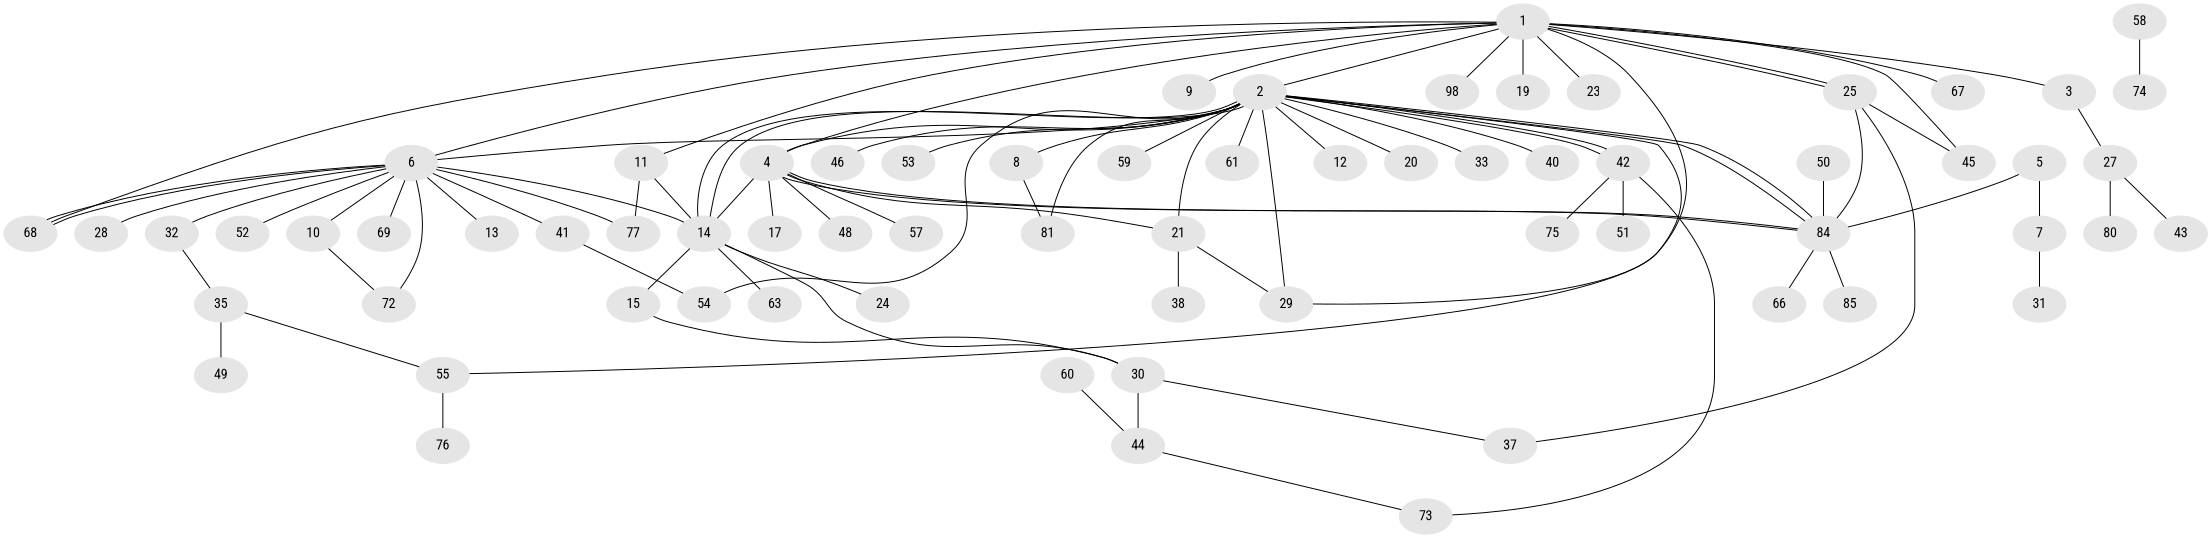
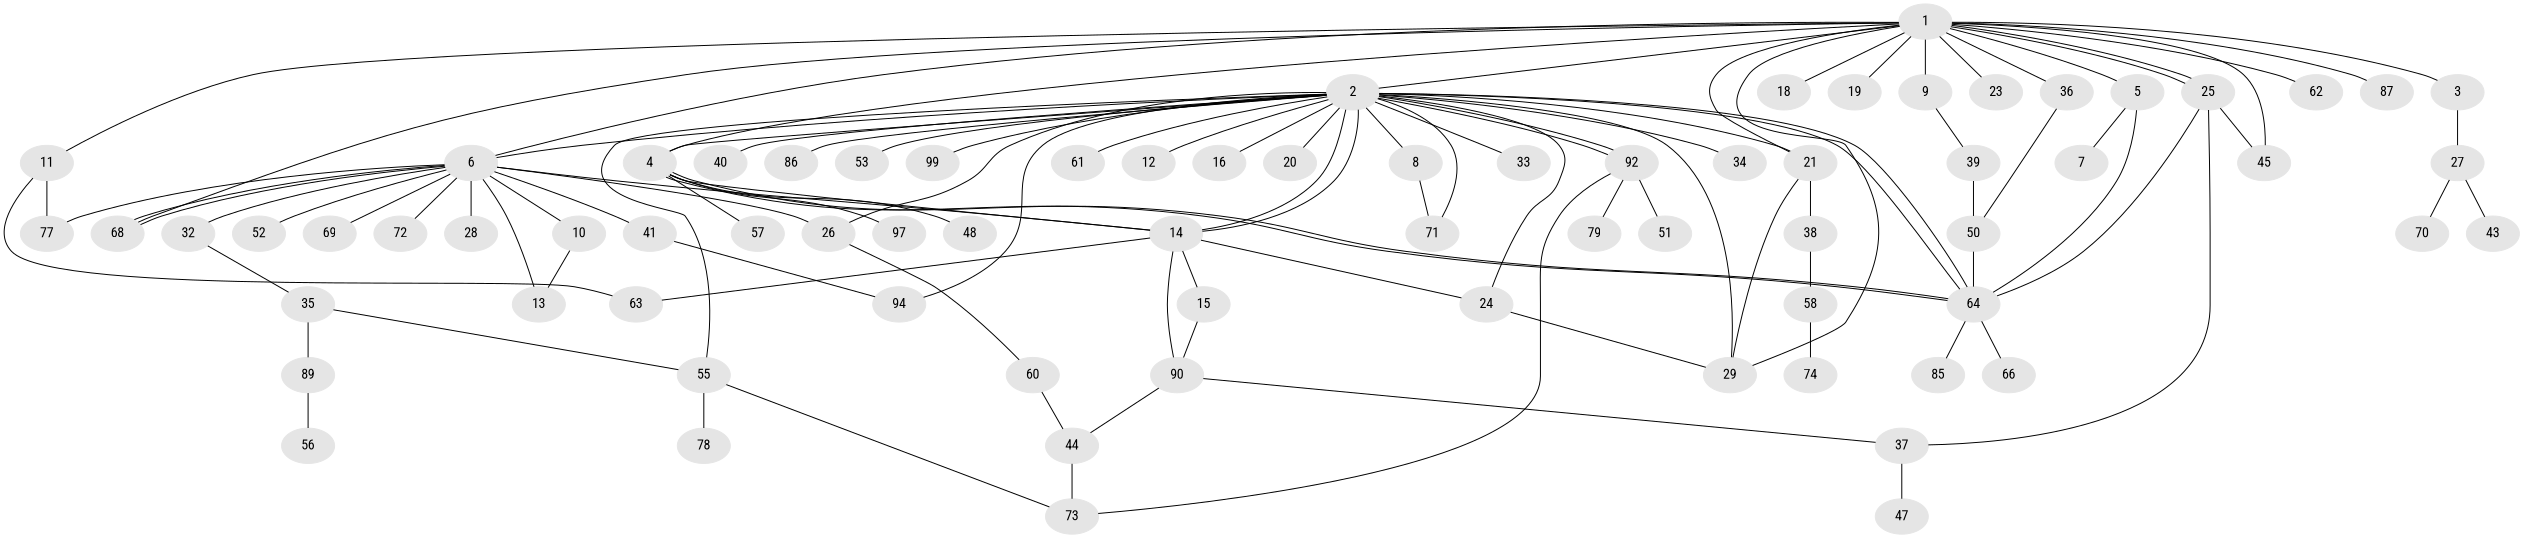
  graph {
    fontname="Roboto Condensed"
    node [color=gray90 fontname="Roboto Condensed" style=filled]
    edge [fontname="Roboto Condensed"]
    1
    2
    3
    4
    5
    6
    9
    11
-   18 [label=98]
+   18
    19
    21
    23
    25
    29
+   36
    45
-   67
+   62
+   67 [label=87]
    68
    8
    12
    14
+   16
    20
    24
+   26
    33
+   34
    40
-   42
-   46
+   42 [label=92]
+   46 [label=86]
    53
-   54
+   54 [label=94]
    55
-   59
+   59 [label=99]
    61
-   64 [label=84]
-   71 [label=81]
+   64
+   71
    27
-   17
+   17 [label=97]
    48
    57
    7
    10
    13
    28
    32
    41
    52
    69
    72
    77
+   39
    38
    37
    50
    15
-   30
+   30 [label=90]
    63
    60
    51
    73
-   75
-   76
+   75 [label=79]
+   76 [label=78]
    n65 [label=85]
    66
    43
-   70 [label=80]
-   31
+   70
    35
    44
    58
-   49
+   47
+   49 [label=89]
+   56
    74
    1 -- 2
    1 -- 3
    1 -- 4
+   1 -- 5
    1 -- 6
    1 -- 9
    1 -- 11
    1 -- 18
    1 -- 19
-   4 -- 21
+   1 -- 21
    1 -- 23
    1 -- 25
    1 -- 25
    1 -- 29
+   1 -- 36
    1 -- 45
+   1 -- 62
    1 -- 67
    1 -- 68
    2 -- 4
    2 -- 6
    2 -- 21
    2 -- 29
    2 -- 8
    2 -- 12
    2 -- 14
    2 -- 14
+   2 -- 16
    2 -- 20
+   2 -- 24
+   2 -- 26
    2 -- 33
+   2 -- 34
    2 -- 40
    2 -- 42
    2 -- 42
    2 -- 46
    2 -- 53
    2 -- 54
    2 -- 55
    2 -- 59
    2 -- 61
    2 -- 64
    2 -- 64
    2 -- 71
    3 -- 27
    4 -- 14
    4 -- 64
    4 -- 64
    4 -- 17
    4 -- 48
    4 -- 57
    5 -- 64
    5 -- 7
    6 -- 68
    6 -- 68
    6 -- 14
+   6 -- 26
    6 -- 10
    6 -- 13
    6 -- 28
    6 -- 32
    6 -- 41
    6 -- 52
    6 -- 69
    6 -- 72
    6 -- 77
-   11 -- 14
+   9 -- 39
+   11 -- 63
    11 -- 77
    21 -- 29
    21 -- 38
    25 -- 45
    25 -- 64
    25 -- 37
+   36 -- 50
    8 -- 71
    14 -- 24
    14 -- 15
    14 -- 30
    14 -- 63
+   24 -- 29
+   26 -- 60
    42 -- 51
    42 -- 73
    42 -- 75
+   55 -- 73
    55 -- 76
    64 -- n65
    64 -- 66
    27 -- 43
    27 -- 70
-   7 -- 31
-   10 -- 72
+   10 -- 13
    32 -- 35
    41 -- 54
+   39 -- 50
+   38 -- 58
+   37 -- 47
    50 -- 64
    15 -- 30
    30 -- 37
    30 -- 44
    60 -- 44
    35 -- 55
    35 -- 49
    44 -- 73
    58 -- 74
+   49 -- 56
  }
